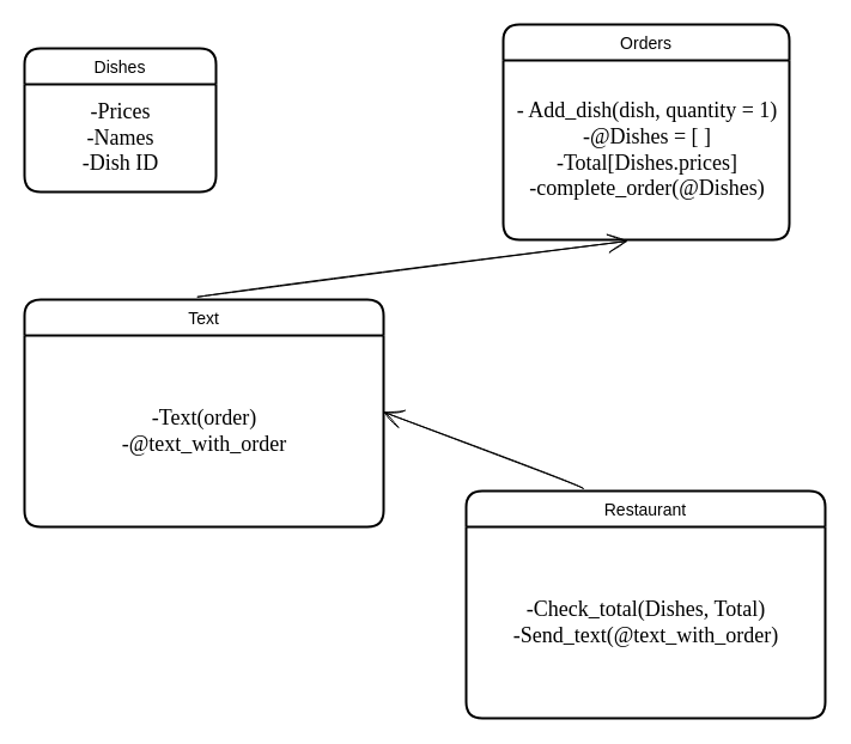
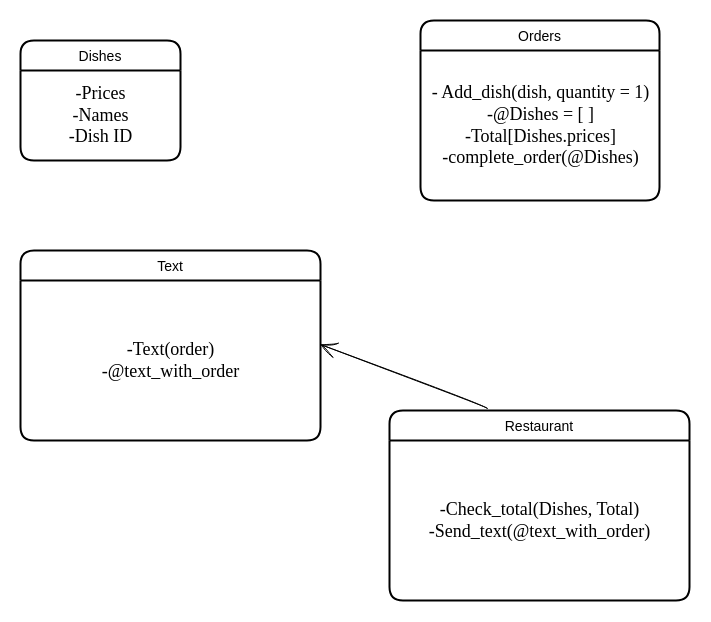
  <mxCell id="0" />
  <mxCell id="1" parent="0" />
  <mxCell id="2" value="Orders" style="swimlane;childLayout=stackLayout;horizontal=1;startSize=30;horizontalStack=0;rounded=1;fontSize=14;fontStyle=0;strokeWidth=2;resizeParent=0;resizeLast=1;shadow=0;dashed=0;align=center;hachureGap=4;pointerEvents=0;" parent="1" vertex="1"><mxGeometry x="420" y="20" width="239" height="180" as="geometry" /></mxCell>
  <mxCell id="3" value="- Add_dish(dish, quantity = 1)&lt;br&gt;-@Dishes = [ ]&lt;br&gt;-Total[Dishes.prices]&lt;br&gt;-complete_order(@Dishes)" style="text;html=1;align=center;verticalAlign=middle;resizable=0;points=[];autosize=1;strokeColor=none;fillColor=none;sketch=1;hachureGap=4;pointerEvents=0;fontFamily=Architects Daughter;fontSource=https%3A%2F%2Ffonts.googleapis.com%2Fcss%3Ffamily%3DArchitects%2BDaughter;fontSize=18;" vertex="1" parent="2"><mxGeometry y="30" width="239" height="150" as="geometry" /></mxCell>
  <mxCell id="4" value="Dishes" style="swimlane;childLayout=stackLayout;horizontal=1;startSize=30;horizontalStack=0;rounded=1;fontSize=14;fontStyle=0;strokeWidth=2;resizeParent=0;resizeLast=1;shadow=0;dashed=0;align=center;hachureGap=4;pointerEvents=0;" parent="1" vertex="1"><mxGeometry x="20" y="40" width="160" height="120" as="geometry" /></mxCell>
  <mxCell id="5" value="-Prices&lt;br&gt;-Names&lt;br&gt;-Dish ID" style="text;html=1;align=center;verticalAlign=middle;resizable=0;points=[];autosize=1;strokeColor=none;fillColor=none;sketch=1;hachureGap=4;pointerEvents=0;fontFamily=Architects Daughter;fontSource=https%3A%2F%2Ffonts.googleapis.com%2Fcss%3Ffamily%3DArchitects%2BDaughter;fontSize=18;" vertex="1" parent="4"><mxGeometry y="30" width="160" height="90" as="geometry" /></mxCell>
  <mxCell id="6" value="Text" style="swimlane;childLayout=stackLayout;horizontal=1;startSize=30;horizontalStack=0;rounded=1;fontSize=14;fontStyle=0;strokeWidth=2;resizeParent=0;resizeLast=1;shadow=0;dashed=0;align=center;hachureGap=4;pointerEvents=0;" vertex="1" parent="1"><mxGeometry x="20" y="250" width="300" height="190" as="geometry" /></mxCell>
  <mxCell id="7" value="-Text(order)&lt;br&gt;-@text_with_order&lt;br&gt;" style="text;html=1;align=center;verticalAlign=middle;resizable=0;points=[];autosize=1;strokeColor=none;sketch=1;hachureGap=4;pointerEvents=0;fontFamily=Architects Daughter;fontSource=https%3A%2F%2Ffonts.googleapis.com%2Fcss%3Ffamily%3DArchitects%2BDaughter;fontSize=18;" vertex="1" parent="6"><mxGeometry y="30" width="300" height="160" as="geometry" /></mxCell>
- <mxCell id="8" value="" style="edgeStyle=none;orthogonalLoop=1;jettySize=auto;html=1;endArrow=open;sourcePerimeterSpacing=8;targetPerimeterSpacing=8;fontSize=16;sketch=1;curved=1;rounded=0;fontFamily=Architects Daughter;fontSource=https%3A%2F%2Ffonts.googleapis.com%2Fcss%3Ffamily%3DArchitects%2BDaughter;startSize=14;endSize=14;exitX=0.48;exitY=-0.011;exitDx=0;exitDy=0;exitPerimeter=0;entryX=0.434;entryY=1.007;entryDx=0;entryDy=0;entryPerimeter=0;" edge="1" parent="1" source="6" target="3"><mxGeometry width="120" relative="1" as="geometry"><mxPoint x="250" y="230" as="sourcePoint" /><mxPoint x="430" y="200" as="targetPoint" /><Array as="points" /></mxGeometry></mxCell>
  <mxCell id="9" value="Restaurant" style="swimlane;childLayout=stackLayout;horizontal=1;startSize=30;horizontalStack=0;rounded=1;fontSize=14;fontStyle=0;strokeWidth=2;resizeParent=0;resizeLast=1;shadow=0;dashed=0;align=center;hachureGap=4;pointerEvents=0;" vertex="1" parent="1"><mxGeometry x="389" y="410" width="300" height="190" as="geometry" /></mxCell>
  <mxCell id="10" value="-Check_total(Dishes, Total)&lt;br&gt;-Send_text(@text_with_order)" style="text;html=1;align=center;verticalAlign=middle;resizable=0;points=[];autosize=1;strokeColor=none;sketch=1;hachureGap=4;pointerEvents=0;fontFamily=Architects Daughter;fontSource=https://fonts.googleapis.com/css?family=Architects+Daughter;fontSize=18;" vertex="1" parent="9"><mxGeometry y="30" width="300" height="160" as="geometry" /></mxCell>
  <mxCell id="11" value="" style="edgeStyle=none;orthogonalLoop=1;jettySize=auto;html=1;endArrow=open;sourcePerimeterSpacing=8;targetPerimeterSpacing=8;fontSize=16;sketch=1;curved=1;rounded=0;fontFamily=Architects Daughter;fontSource=https%3A%2F%2Ffonts.googleapis.com%2Fcss%3Ffamily%3DArchitects%2BDaughter;startSize=14;endSize=14;exitX=0.327;exitY=-0.011;exitDx=0;exitDy=0;exitPerimeter=0;entryX=1;entryY=0.4;entryDx=0;entryDy=0;entryPerimeter=0;" edge="1" parent="1" source="9" target="7"><mxGeometry width="120" relative="1" as="geometry"><mxPoint x="360" y="330" as="sourcePoint" /><mxPoint x="480" y="330" as="targetPoint" /><Array as="points" /></mxGeometry></mxCell>
